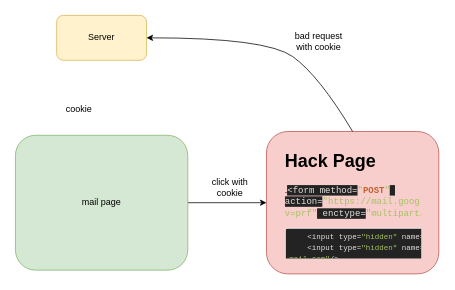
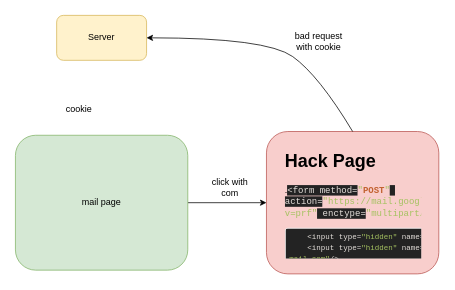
  <mxCell id="0" />
  <mxCell id="1" parent="0" />
  <mxCell id="2" value="Server" style="rounded=1;whiteSpace=wrap;html=1;fillColor=#fff2cc;strokeColor=#d6b656;" vertex="1" parent="1"><mxGeometry x="75" y="20" width="120" height="60" as="geometry" /></mxCell>
  <mxCell id="3" value="" style="edgeStyle=orthogonalEdgeStyle;rounded=0;orthogonalLoop=1;jettySize=auto;html=1;entryX=0;entryY=0.5;entryDx=0;entryDy=0;" edge="1" parent="1" source="4" target="6"><mxGeometry relative="1" as="geometry"><mxPoint x="285" y="270" as="targetPoint" /></mxGeometry></mxCell>
  <mxCell id="4" value="mail page" style="rounded=1;whiteSpace=wrap;html=1;fillColor=#d5e8d4;strokeColor=#82b366;" vertex="1" parent="1"><mxGeometry x="20" y="180" width="230" height="180" as="geometry" /></mxCell>
  <mxCell id="5" value="cookie" style="text;html=1;strokeColor=none;fillColor=none;align=center;verticalAlign=middle;whiteSpace=wrap;rounded=0;" vertex="1" parent="1"><mxGeometry x="85" y="135" width="40" height="20" as="geometry" /></mxCell>
  <mxCell id="6" value="" style="rounded=1;whiteSpace=wrap;html=1;fillColor=#f8cecc;strokeColor=#b85450;" vertex="1" parent="1"><mxGeometry x="355" y="175" width="230" height="190" as="geometry" /></mxCell>
  <mxCell id="7" value="&lt;h1&gt;Hack Page&lt;/h1&gt;&lt;p&gt;.&lt;span style=&quot;background-color: rgb(35 , 35 , 35) ; color: rgb(230 , 225 , 220) ; font-family: &amp;#34;courier&amp;#34; , &amp;#34;courier new&amp;#34; , monospace ; font-size: inherit ; white-space: pre-wrap&quot;&gt;&amp;lt;form method=&lt;/span&gt;&lt;span class=&quot;hljs-string&quot; style=&quot;font-family: &amp;#34;courier&amp;#34; , &amp;#34;courier new&amp;#34; , monospace ; font-size: inherit ; white-space: pre-wrap ; box-sizing: border-box ; color: rgb(165 , 194 , 97)&quot;&gt;&lt;span class=&quot;hljs-string&quot; style=&quot;box-sizing: border-box&quot;&gt;&quot;&lt;/span&gt;&lt;span class=&quot;hljs-keyword&quot; style=&quot;box-sizing: border-box ; font-weight: 700 ; color: rgb(194 , 98 , 48)&quot;&gt;&lt;span class=&quot;hljs-string&quot; style=&quot;box-sizing: border-box ; color: rgb(165 , 194 , 97)&quot;&gt;&lt;span class=&quot;hljs-keyword&quot; style=&quot;box-sizing: border-box ; color: rgb(194 , 98 , 48)&quot;&gt;POST&lt;/span&gt;&lt;/span&gt;&lt;/span&gt;&lt;span class=&quot;hljs-string&quot; style=&quot;box-sizing: border-box&quot;&gt;&quot;&lt;/span&gt;&lt;/span&gt;&lt;span style=&quot;background-color: rgb(35 , 35 , 35) ; color: rgb(230 , 225 , 220) ; font-family: &amp;#34;courier&amp;#34; , &amp;#34;courier new&amp;#34; , monospace ; font-size: inherit ; white-space: pre-wrap&quot;&gt; action=&lt;/span&gt;&lt;span class=&quot;hljs-string&quot; style=&quot;font-family: &amp;#34;courier&amp;#34; , &amp;#34;courier new&amp;#34; , monospace ; font-size: inherit ; white-space: pre-wrap ; box-sizing: border-box ; color: rgb(165 , 194 , 97)&quot;&gt;&quot;https://mail.google.com/mail/h/ewt1jmuj4ddv/?v=prf&quot;&lt;/span&gt;&lt;span style=&quot;background-color: rgb(35 , 35 , 35) ; color: rgb(230 , 225 , 220) ; font-family: &amp;#34;courier&amp;#34; , &amp;#34;courier new&amp;#34; , monospace ; font-size: inherit ; white-space: pre-wrap&quot;&gt; enctype=&lt;/span&gt;&lt;span class=&quot;hljs-string&quot; style=&quot;font-family: &amp;#34;courier&amp;#34; , &amp;#34;courier new&amp;#34; , monospace ; font-size: inherit ; white-space: pre-wrap ; box-sizing: border-box ; color: rgb(165 , 194 , 97)&quot;&gt;&quot;multipart/form-data&quot;&lt;/span&gt;&lt;span style=&quot;background-color: rgb(35 , 35 , 35) ; color: rgb(230 , 225 , 220) ; font-family: &amp;#34;courier&amp;#34; , &amp;#34;courier new&amp;#34; , monospace ; font-size: inherit ; white-space: pre-wrap&quot;&gt;&amp;gt; &lt;/span&gt;&lt;/p&gt;&lt;pre style=&quot;box-sizing: border-box ; overflow: auto ; font-family: &amp;#34;courier&amp;#34; , &amp;#34;courier new&amp;#34; , monospace ; font-size: 10px ; padding: 0px ; margin-top: 0px ; margin-bottom: 1rem ; line-height: 1.429 ; word-break: break-all ; overflow-wrap: break-word ; color: rgb(51 , 51 , 51) ; background: rgb(238 , 238 , 238) ; border: 1px solid rgb(238 , 238 , 238) ; border-radius: 4px&quot;&gt;&lt;code class=&quot;hljs accesslog&quot; style=&quot;box-sizing: border-box ; font-family: &amp;#34;courier&amp;#34; , &amp;#34;courier new&amp;#34; , monospace ; font-size: inherit ; color: rgb(230 , 225 , 220) ; background: rgb(35 , 35 , 35) ; border-radius: 0px ; padding: 0.5em ; margin: 0px ; white-space: pre-wrap ; display: block ; overflow-x: auto&quot;&gt;    &amp;lt;input type=&lt;span class=&quot;hljs-string&quot; style=&quot;box-sizing: border-box ; color: rgb(165 , 194 , 97)&quot;&gt;&quot;hidden&quot;&lt;/span&gt; name=&lt;span class=&quot;hljs-string&quot; style=&quot;box-sizing: border-box ; color: rgb(165 , 194 , 97)&quot;&gt;&quot;cf2_emc&quot;&lt;/span&gt; value=&lt;span class=&quot;hljs-string&quot; style=&quot;box-sizing: border-box ; color: rgb(165 , 194 , 97)&quot;&gt;&quot;true&quot;&lt;/span&gt;/&amp;gt; &lt;br/&gt;    &amp;lt;input type=&lt;span class=&quot;hljs-string&quot; style=&quot;box-sizing: border-box ; color: rgb(165 , 194 , 97)&quot;&gt;&quot;hidden&quot;&lt;/span&gt; name=&lt;span class=&quot;hljs-string&quot; style=&quot;box-sizing: border-box ; color: rgb(165 , 194 , 97)&quot;&gt;&quot;cf2_email&quot;&lt;/span&gt; value=&lt;span class=&quot;hljs-string&quot; style=&quot;box-sizing: border-box ; color: rgb(165 , 194 , 97)&quot;&gt;&quot;hacker@hakermail.com&quot;&lt;/span&gt;/&amp;gt; &lt;br/&gt;    .....&lt;br/&gt;    &amp;lt;input type=&lt;span class=&quot;hljs-string&quot; style=&quot;box-sizing: border-box ; color: rgb(165 , 194 , 97)&quot;&gt;&quot;hidden&quot;&lt;/span&gt; name=&lt;span class=&quot;hljs-string&quot; style=&quot;box-sizing: border-box ; color: rgb(165 , 194 , 97)&quot;&gt;&quot;irf&quot;&lt;/span&gt; value=&lt;span class=&quot;hljs-string&quot; style=&quot;box-sizing: border-box ; color: rgb(165 , 194 , 97)&quot;&gt;&quot;on&quot;&lt;/span&gt;/&amp;gt; &lt;br/&gt;    &amp;lt;input type=&lt;span class=&quot;hljs-string&quot; style=&quot;box-sizing: border-box ; color: rgb(165 , 194 , 97)&quot;&gt;&quot;hidden&quot;&lt;/span&gt; name=&lt;span class=&quot;hljs-string&quot; style=&quot;box-sizing: border-box ; color: rgb(165 , 194 , 97)&quot;&gt;&quot;nvp_bu_cftb&quot;&lt;/span&gt; value=&lt;span class=&quot;hljs-string&quot; style=&quot;box-sizing: border-box ; color: rgb(165 , 194 , 97)&quot;&gt;&quot;Create Filter&quot;&lt;/span&gt;/&amp;gt; &lt;br/&gt;&amp;lt;/form&amp;gt; &lt;br/&gt;&amp;lt;script&amp;gt; &lt;br/&gt;    document.forms&lt;span class=&quot;hljs-string&quot; style=&quot;box-sizing: border-box ; color: rgb(165 , 194 , 97)&quot;&gt;[0]&lt;/span&gt;.submit();&lt;br/&gt;&amp;lt;/script&amp;gt;&lt;br/&gt;&lt;/code&gt;&lt;/pre&gt;&lt;blockquote class=&quot;with-icon&quot; style=&quot;box-sizing: border-box ; padding: 1em 0px 0.2em 2.8em ; margin: 1em 0px 1em 1em ; font-size: 1.5rem ; border-left: 3px solid rgb(255 , 196 , 2) ; position: relative ; color: rgb(51 , 51 , 51) ; font-family: &amp;#34;pingfang sc&amp;#34; , &amp;#34;lantinghei sc&amp;#34; , &amp;#34;microsoft yahei&amp;#34; , &amp;#34;hiragino sans gb&amp;#34; , &amp;#34;microsoft sans serif&amp;#34; , &amp;#34;wenquanyi micro hei&amp;#34; , sans-serif ; background-color: rgb(253 , 253 , 253)&quot;&gt;&lt;/blockquote&gt;" style="text;html=1;strokeColor=none;fillColor=none;spacing=5;spacingTop=-20;whiteSpace=wrap;overflow=hidden;rounded=0;" vertex="1" parent="1"><mxGeometry x="375" y="195" width="190" height="150" as="geometry" /></mxCell>
- <mxCell id="8" value="click with&lt;br&gt;cookie" style="text;html=1;strokeColor=none;fillColor=none;align=center;verticalAlign=middle;whiteSpace=wrap;rounded=0;" vertex="1" parent="1"><mxGeometry x="275" y="240" width="63" height="20" as="geometry" /></mxCell>
+ <mxCell id="8" value="click with&lt;br&gt;com" style="text;html=1;strokeColor=none;fillColor=none;align=center;verticalAlign=middle;whiteSpace=wrap;rounded=0;" vertex="1" parent="1"><mxGeometry x="275" y="240" width="63" height="20" as="geometry" /></mxCell>
  <mxCell id="9" value="" style="curved=1;endArrow=classic;html=1;exitX=0.5;exitY=0;exitDx=0;exitDy=0;entryX=1;entryY=0.5;entryDx=0;entryDy=0;" edge="1" parent="1" source="6" target="2"><mxGeometry width="50" height="50" relative="1" as="geometry"><mxPoint x="355" y="100" as="sourcePoint" /><mxPoint x="405" y="50" as="targetPoint" /><Array as="points"><mxPoint x="425" y="100" /><mxPoint x="355" y="50" /></Array></mxGeometry></mxCell>
  <mxCell id="10" value="bad request with cookie" style="text;html=1;strokeColor=none;fillColor=none;align=center;verticalAlign=middle;whiteSpace=wrap;rounded=0;" vertex="1" parent="1"><mxGeometry x="385" y="50" width="80" height="10" as="geometry" /></mxCell>
